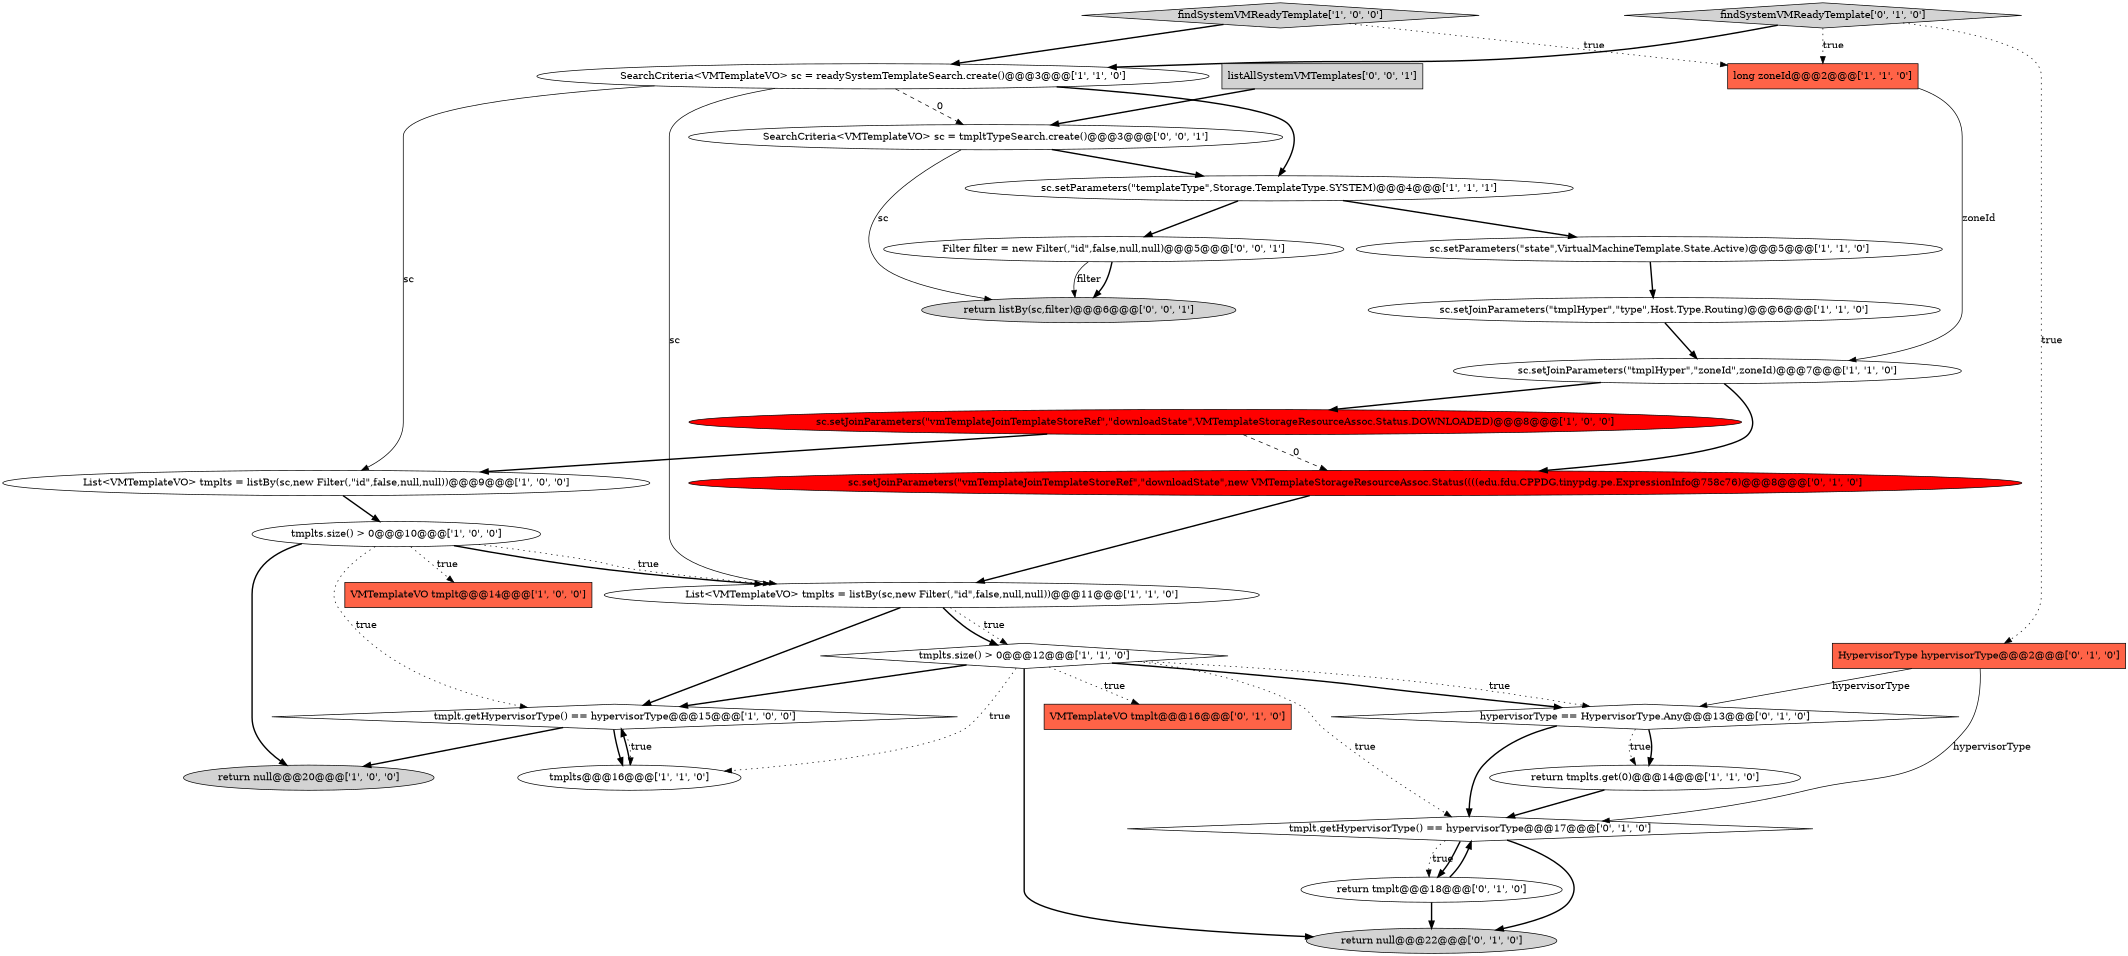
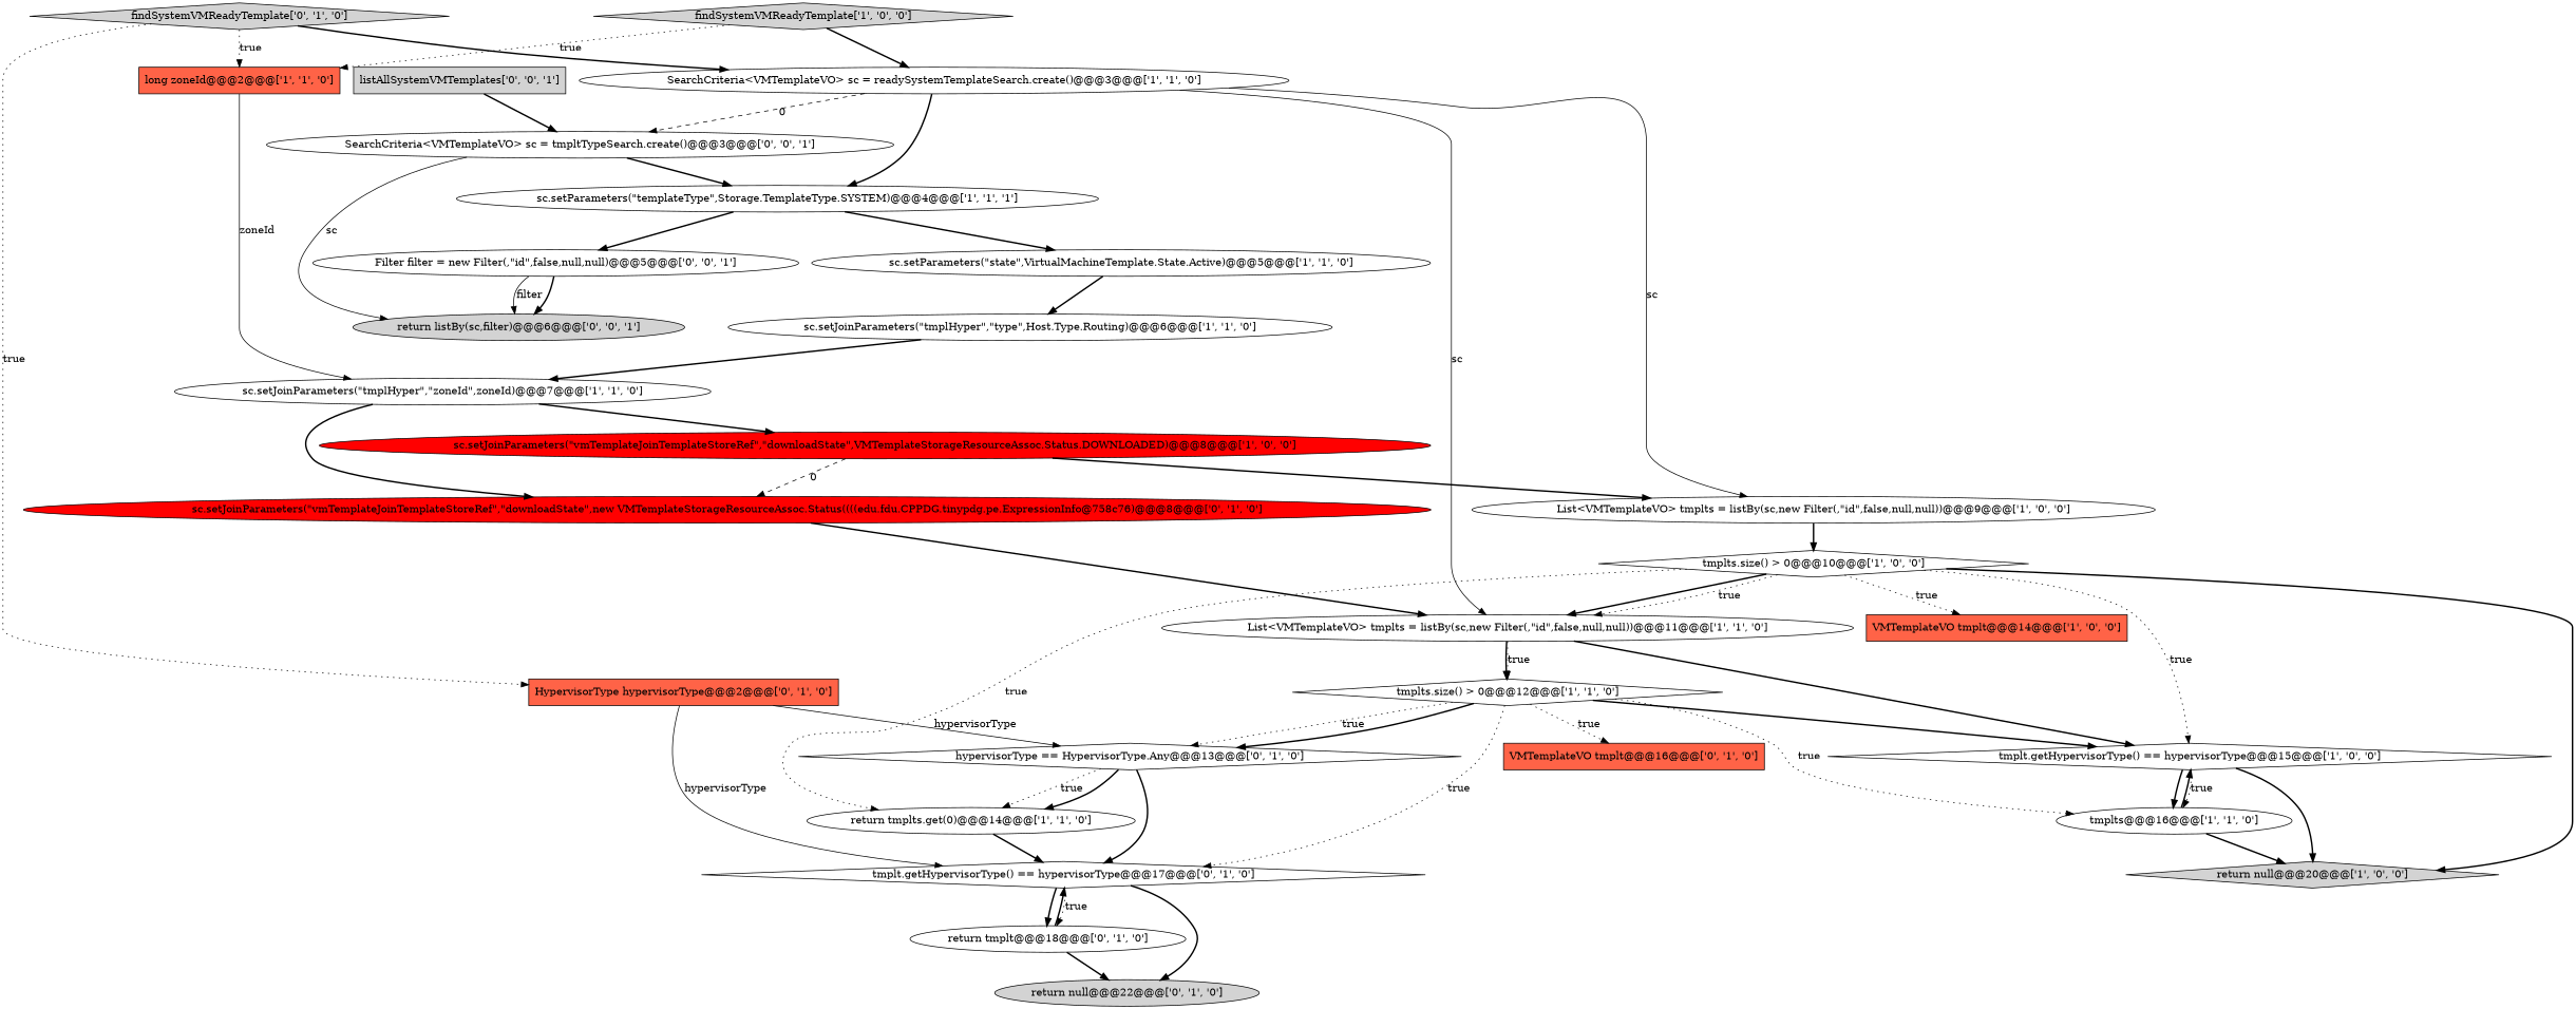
  digraph {
    node [fillcolor=white shape=ellipse style=filled]
    edge [style=bold]
    n1 [label="List<VMTemplateVO> tmplts = listBy(sc,new Filter(,\"id\",false,null,null))@@@11@@@['1', '1', '0']"]
    n2 [label="tmplt.getHypervisorType() == hypervisorType@@@15@@@['1', '0', '0']" shape=diamond]
    n3 [label="tmplts.size() > 0@@@12@@@['1', '1', '0']" shape=diamond]
-   n4 [fillcolor=lightgray label="return null@@@20@@@['1', '0', '0']"]
+   n4 [fillcolor=lightgray label="return null@@@20@@@['1', '0', '0']" shape=diamond]
    n5 [label="tmplts@@@16@@@['1', '1', '0']"]
-   n6 [label="tmplts.size() > 0@@@10@@@['1', '0', '0']"]
+   n6 [label="tmplts.size() > 0@@@10@@@['1', '0', '0']" shape=diamond]
    n7 [fillcolor=tomato label="VMTemplateVO tmplt@@@14@@@['1', '0', '0']" shape=box]
    n8 [label="return tmplts.get(0)@@@14@@@['1', '1', '0']"]
    n9 [label="tmplt.getHypervisorType() == hypervisorType@@@17@@@['0', '1', '0']" shape=diamond]
    n10 [fillcolor=lightgray label="return listBy(sc,filter)@@@6@@@['0', '0', '1']"]
    n11 [label="return tmplt@@@18@@@['0', '1', '0']"]
    n12 [fillcolor=lightgray label="return null@@@22@@@['0', '1', '0']"]
    n13 [label="hypervisorType == HypervisorType.Any@@@13@@@['0', '1', '0']" shape=diamond]
    n14 [fillcolor=tomato label="VMTemplateVO tmplt@@@16@@@['0', '1', '0']" shape=box]
    n15 [label="List<VMTemplateVO> tmplts = listBy(sc,new Filter(,\"id\",false,null,null))@@@9@@@['1', '0', '0']"]
    n16 [fillcolor=red label="sc.setJoinParameters(\"vmTemplateJoinTemplateStoreRef\",\"downloadState\",new VMTemplateStorageResourceAssoc.Status((((edu.fdu.CPPDG.tinypdg.pe.ExpressionInfo@758c76)@@@8@@@['0', '1', '0']"]
    n17 [fillcolor=red label="sc.setJoinParameters(\"vmTemplateJoinTemplateStoreRef\",\"downloadState\",VMTemplateStorageResourceAssoc.Status.DOWNLOADED)@@@8@@@['1', '0', '0']"]
    n18 [label="sc.setParameters(\"state\",VirtualMachineTemplate.State.Active)@@@5@@@['1', '1', '0']"]
    n19 [label="sc.setJoinParameters(\"tmplHyper\",\"type\",Host.Type.Routing)@@@6@@@['1', '1', '0']"]
    n20 [label="sc.setJoinParameters(\"tmplHyper\",\"zoneId\",zoneId)@@@7@@@['1', '1', '0']"]
    n21 [label="SearchCriteria<VMTemplateVO> sc = tmpltTypeSearch.create()@@@3@@@['0', '0', '1']"]
    n22 [label="sc.setParameters(\"templateType\",Storage.TemplateType.SYSTEM)@@@4@@@['1', '1', '1']"]
    n23 [label="Filter filter = new Filter(,\"id\",false,null,null)@@@5@@@['0', '0', '1']"]
    n24 [fillcolor=lightgray label="findSystemVMReadyTemplate['0', '1', '0']" shape=diamond]
    n25 [fillcolor=tomato label="HypervisorType hypervisorType@@@2@@@['0', '1', '0']" shape=box]
    n26 [fillcolor=tomato label="long zoneId@@@2@@@['1', '1', '0']" shape=box]
    n27 [label="SearchCriteria<VMTemplateVO> sc = readySystemTemplateSearch.create()@@@3@@@['1', '1', '0']"]
    n28 [fillcolor=lightgray label="listAllSystemVMTemplates['0', '0', '1']" shape=box]
    n29 [fillcolor=lightgray label="findSystemVMReadyTemplate['1', '0', '0']" shape=diamond]
    n1 -> n2
    n1 -> n3 [label=true style=dotted]
    n1 -> n3
    n2 -> n4
    n2 -> n5 [label=true style=dotted]
    n2 -> n5
    n3 -> n2
    n3 -> n5 [label=true style=dotted]
    n3 -> n9 [label=true style=dotted]
-   n3 -> n12
    n3 -> n13 [label=true style=dotted]
    n3 -> n13
    n3 -> n14 [label=true style=dotted]
    n5 -> n2
+   n5 -> n4
    n6 -> n1
    n6 -> n1 [label=true style=dotted]
    n6 -> n2 [label=true style=dotted]
    n6 -> n4
    n6 -> n7 [label=true style=dotted]
+   n6 -> n8 [label=true style=dotted]
    n8 -> n9
    n9 -> n11 [label=true style=dotted]
    n9 -> n11
    n9 -> n12
    n11 -> n9
    n11 -> n12
    n13 -> n8 [label=true style=dotted]
    n13 -> n8
    n13 -> n9
    n15 -> n6
    n16 -> n1
    n17 -> n15
    n17 -> n16 [label=0 style=dashed]
    n18 -> n19
    n19 -> n20
    n20 -> n16
    n20 -> n17
    n21 -> n10 [label=sc style=solid]
    n21 -> n22
    n22 -> n18
    n22 -> n23
    n23 -> n10
    n23 -> n10 [label=filter style=solid]
    n24 -> n25 [label=true style=dotted]
    n24 -> n26 [label=true style=dotted]
    n24 -> n27
    n25 -> n9 [label=hypervisorType style=solid]
    n25 -> n13 [label=hypervisorType style=solid]
    n26 -> n20 [label=zoneId style=solid]
    n27 -> n1 [label=sc style=solid]
    n27 -> n15 [label=sc style=solid]
    n27 -> n21 [label=0 style=dashed]
    n27 -> n22
    n28 -> n21
    n29 -> n26 [label=true style=dotted]
    n29 -> n27
  }
